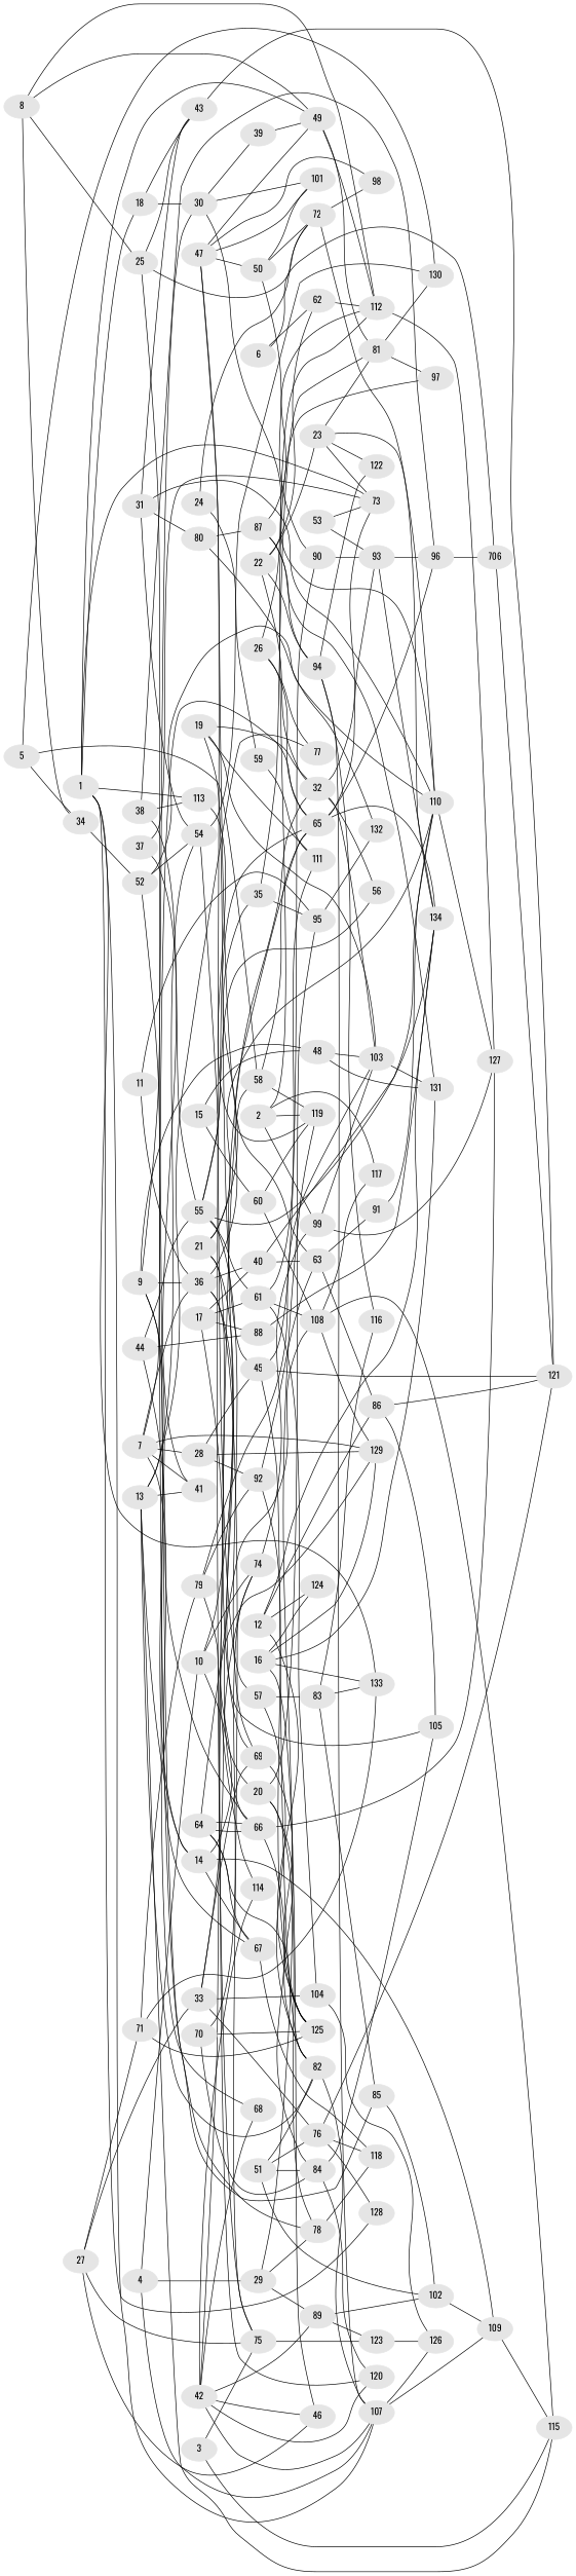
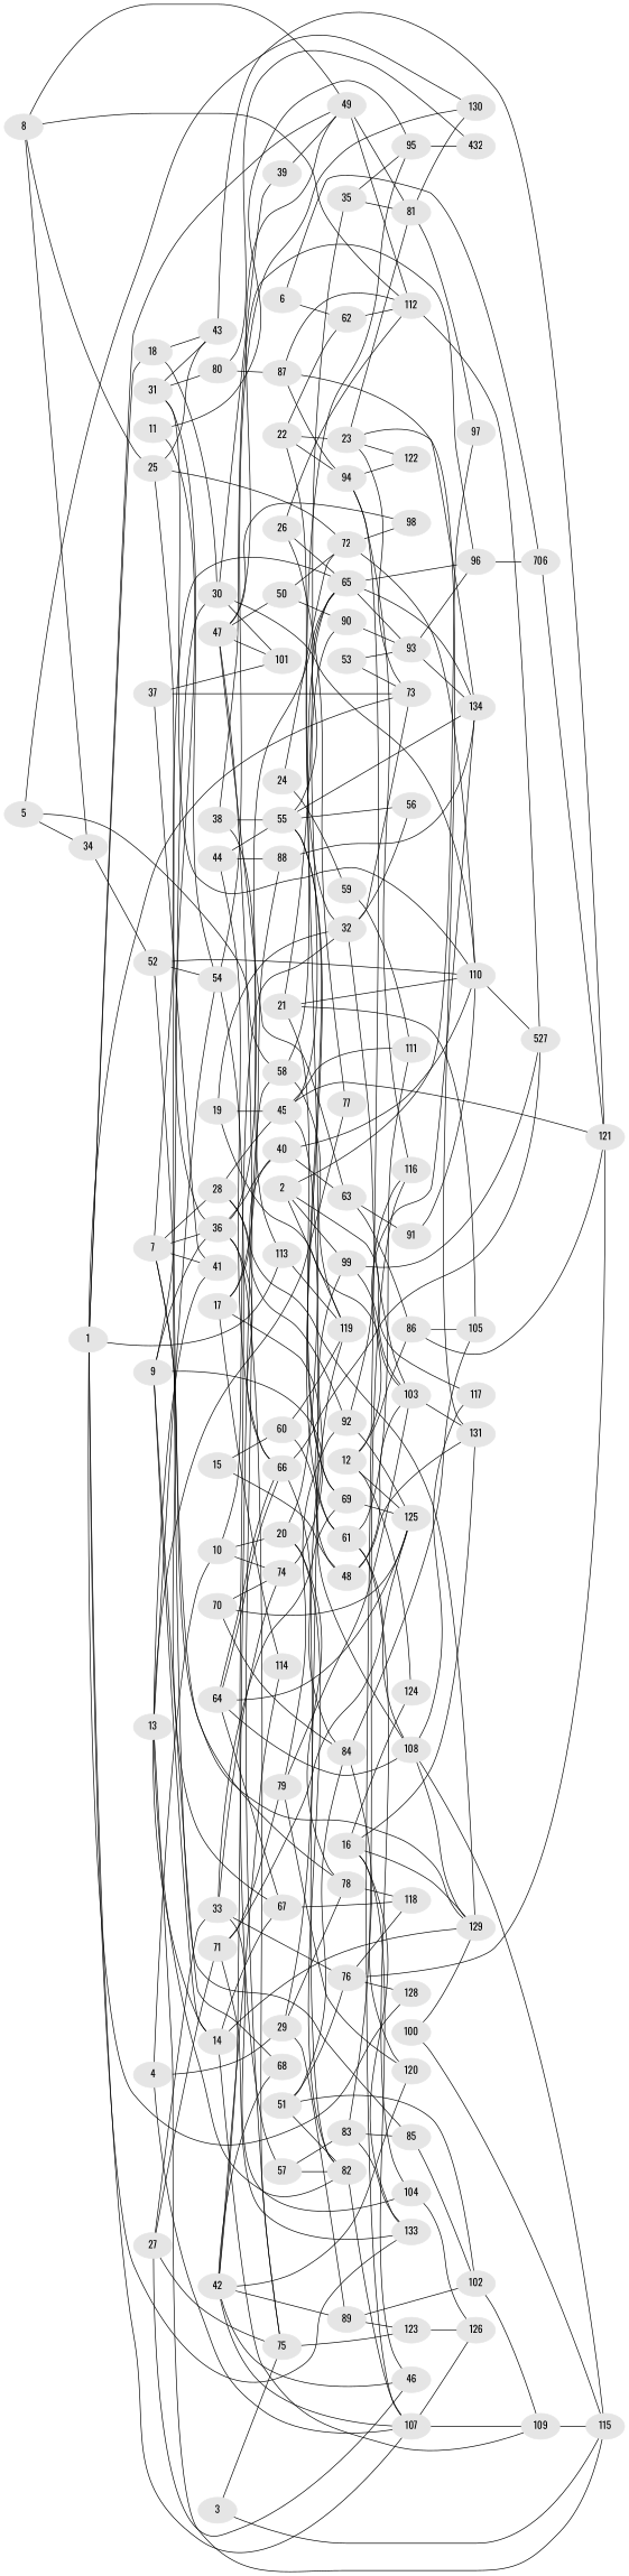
  graph {
    fontname=Oswald
    rankdir=LR
    node [color=gray90 fontname=Oswald style=filled]
    edge [fontname=Oswald]
    1
    18
    49
    73
    107
    113
    128
    133
    30
    43
    112
    81
    109
    126
    119
    2
    97
    99
    117
    52
    54
    110
    85
    103
-   127
+   127 [label=527]
    3
    75
    115
    123
    4
    10
    29
    20
    32
    74
    78
    89
    5
    34
    58
    130
    65
    6
    62
    n45 [label=706]
    121
    7
    28
    36
    41
    67
    129
    45
    92
    40
    66
    134
    96
    93
    118
    8
    25
    72
    9
    14
    48
    68
    39
    101
    131
    95
    82
    56
    11
    24
    59
-   132
+   132 [label=432]
    12
    86
    124
    125
    105
    13
    77
    57
    15
    60
    108
    16
    46
    17
    61
    88
    114
    63
    104
    111
    19
    90
    21
    35
    69
    22
    23
    94
    122
    116
    98
    26
    27
    33
    71
    76
    79
    102
    31
    80
    87
    84
    37
    38
    55
    91
    42
    120
    44
    47
    50
    51
    53
    83
    64
    70
+   100
    1 -- 18
    1 -- 49
    1 -- 73
    1 -- 107
    1 -- 113
    1 -- 128
    1 -- 133
    18 -- 30
    18 -- 43
    49 -- 112
    49 -- 81
    107 -- 109
    107 -- 126
    113 -- 119
    30 -- 110
    30 -- 39
    30 -- 101
    43 -- 121
    112 -- 127
    81 -- 97
    81 -- 130
    109 -- 115
    2 -- 119
    2 -- 97
    2 -- 99
    2 -- 117
    99 -- 103
    99 -- 127
    52 -- 54
    52 -- 110
    52 -- 85
    54 -- 130
    54 -- 57
    110 -- 127
    85 -- 102
    103 -- 131
    3 -- 75
    3 -- 115
    75 -- 123
    123 -- 126
    4 -- 107
    4 -- 10
    4 -- 29
    10 -- 20
    10 -- 32
    10 -- 74
    29 -- 119
    29 -- 78
    29 -- 89
    20 -- 78
    20 -- 95
    20 -- 82
    32 -- 73
    32 -- 103
    32 -- 56
    74 -- 99
    78 -- 118
    89 -- 123
    89 -- 102
    5 -- 34
    5 -- 58
    5 -- 130
    34 -- 52
    58 -- 119
    58 -- 65
    65 -- 134
    65 -- 96
    65 -- 93
    6 -- 62
    6 -- n45
    62 -- 112
    n45 -- 121
    7 -- 65
    7 -- 28
    7 -- 36
    7 -- 41
    7 -- 67
    7 -- 129
    28 -- 129
    28 -- 45
    28 -- 92
    36 -- 75
    36 -- 65
    36 -- 40
    36 -- 66
    67 -- 118
    45 -- 121
    45 -- 82
-   19 -- 111
+   45 -- 111
    45 -- 90
    92 -- 125
-   92 -- 63
+   92 -- 116
    40 -- 110
    40 -- 63
    66 -- 127
    66 -- 84
    96 -- n45
    93 -- 134
    93 -- 96
    8 -- 49
    8 -- 112
    8 -- 34
    8 -- 25
    25 -- 43
    25 -- 78
    25 -- 72
    72 -- 110
    72 -- 98
    9 -- 30
    9 -- 36
    9 -- 14
    9 -- 48
    9 -- 68
    14 -- 109
    14 -- 67
    14 -- 129
    48 -- 103
    48 -- 131
    39 -- 49
    95 -- 132
    82 -- 107
    11 -- 36
    11 -- 95
    24 -- 72
    24 -- 59
    59 -- 111
    12 -- 134
    12 -- 86
    12 -- 124
    12 -- 125
    86 -- 121
    86 -- 105
    13 -- 54
    13 -- 115
    13 -- 41
    13 -- 14
    13 -- 82
    13 -- 77
    57 -- 82
    57 -- 83
    15 -- 48
    15 -- 60
    60 -- 119
    60 -- 108
    108 -- 117
    108 -- 115
    108 -- 129
    16 -- 133
    16 -- 129
    16 -- 131
    16 -- 124
    16 -- 46
    17 -- 40
    17 -- 61
    17 -- 88
    17 -- 114
    61 -- 108
    61 -- 104
    61 -- 111
    88 -- 134
    63 -- 86
    63 -- 91
    104 -- 126
    19 -- 103
    19 -- 32
    19 -- 45
    90 -- 93
    21 -- 110
    21 -- 105
    21 -- 35
    21 -- 69
    35 -- 81
    35 -- 95
    69 -- 125
    22 -- 32
    22 -- 62
    22 -- 23
    22 -- 94
    23 -- 73
    23 -- 81
    23 -- 134
    23 -- 122
    94 -- 107
    94 -- 122
    94 -- 116
    26 -- 112
    26 -- 65
    26 -- 77
    27 -- 75
    27 -- 46
    27 -- 33
    27 -- 71
    33 -- 74
    33 -- 104
    33 -- 69
    33 -- 76
    71 -- 133
    71 -- 125
    71 -- 79
    76 -- 128
    76 -- 121
    76 -- 118
    79 -- 103
    79 -- 92
    79 -- 120
    102 -- 109
    31 -- 43
    31 -- 54
    31 -- 110
    31 -- 80
    80 -- 132
    80 -- 87
    87 -- 112
    87 -- 131
    87 -- 94
    84 -- 105
    84 -- 120
    37 -- 73
    37 -- 41
-   50 -- 101
+   37 -- 101
    38 -- 113
    38 -- 96
    38 -- 55
    55 -- 65
    55 -- 134
    55 -- 56
    55 -- 61
    55 -- 69
    91 -- 110
    42 -- 107
    42 -- 89
    42 -- 58
    42 -- 68
    42 -- 46
    42 -- 114
    42 -- 120
    44 -- 66
    44 -- 88
    44 -- 55
    47 -- 49
    47 -- 75
    47 -- 101
    47 -- 63
    47 -- 98
    47 -- 50
    50 -- 72
    50 -- 90
    51 -- 82
    51 -- 76
    51 -- 102
    51 -- 84
    53 -- 73
    53 -- 93
    83 -- 133
    83 -- 85
    83 -- 116
    64 -- 67
    64 -- 66
    64 -- 66
    64 -- 125
    64 -- 108
    70 -- 74
    70 -- 125
    70 -- 84
+   100 -- 115
+   100 -- 129
  }
